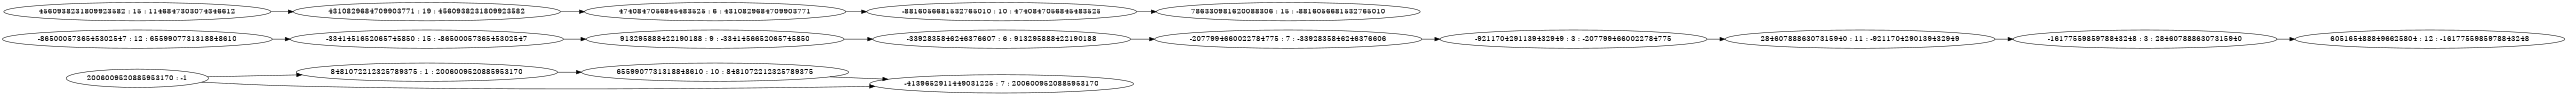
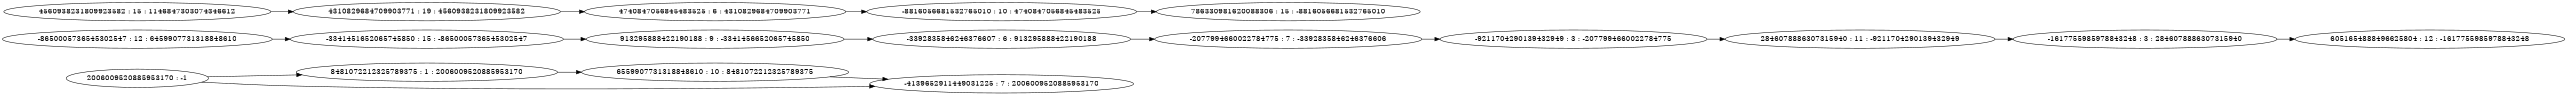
  digraph {
    rankdir=LR
    n1 [label="2006009520885953170 : -1"]
    n2 [label="8481072212325789375 : 1 : 2006009520885953170"]
    n3 [label="-4139652911449031225 : 7 : 2006009520885953170"]
    n4 [label="6559907731318848610 : 10 : 8481072212325789375"]
-   n5 [label="-8650005736545302547 : 12 : 6559907731318848610"]
+   n5 [label="-8650005736545302547 : 12 : 6459907731318848610"]
    n6 [label="-3341451652065745850 : 15 : -8650005736545302547"]
    n7 [label="913295888422190188 : 9 : -3341456652065745850"]
    n8 [label="-3392835846246376607 : 6 : 913295888422190188"]
    n9 [label="-2077994660022784775 : 7 : -3392835846246376606"]
-   n10 [label="-9211704291139432949 : 3 : -2077994660022784775"]
+   n10 [label="-9211704290139432949 : 3 : -2077994660022784775"]
    n11 [label="2846078886307315940 : 11 : -9211704290139432949"]
    n12 [label="-1617755985978843248 : 3 : 2846078886307315940"]
    n13 [label="6051654888496625804 : 12 : -1617755985978843248"]
    n14 [label="4560938231809923582 : 15 : 1146847303074346612"]
    n15 [label="4310829684709903771 : 19 : 4560938231809923582"]
    n16 [label="4740847056845483525 : 6 : 4310829684709903771"]
    n17 [label="-8816056681532765010 : 10 : 4740847056845483525"]
    n18 [label="786330981620088306 : 15 : -8816056681532765010"]
    n1 -> n2
    n1 -> n3
    n2 -> n4
    n4 -> n3
    n5 -> n6
    n6 -> n7
    n7 -> n8
    n8 -> n9
    n9 -> n10
    n10 -> n11
    n11 -> n12
    n12 -> n13
    n14 -> n15
    n15 -> n16
    n16 -> n17
    n17 -> n18
  }
